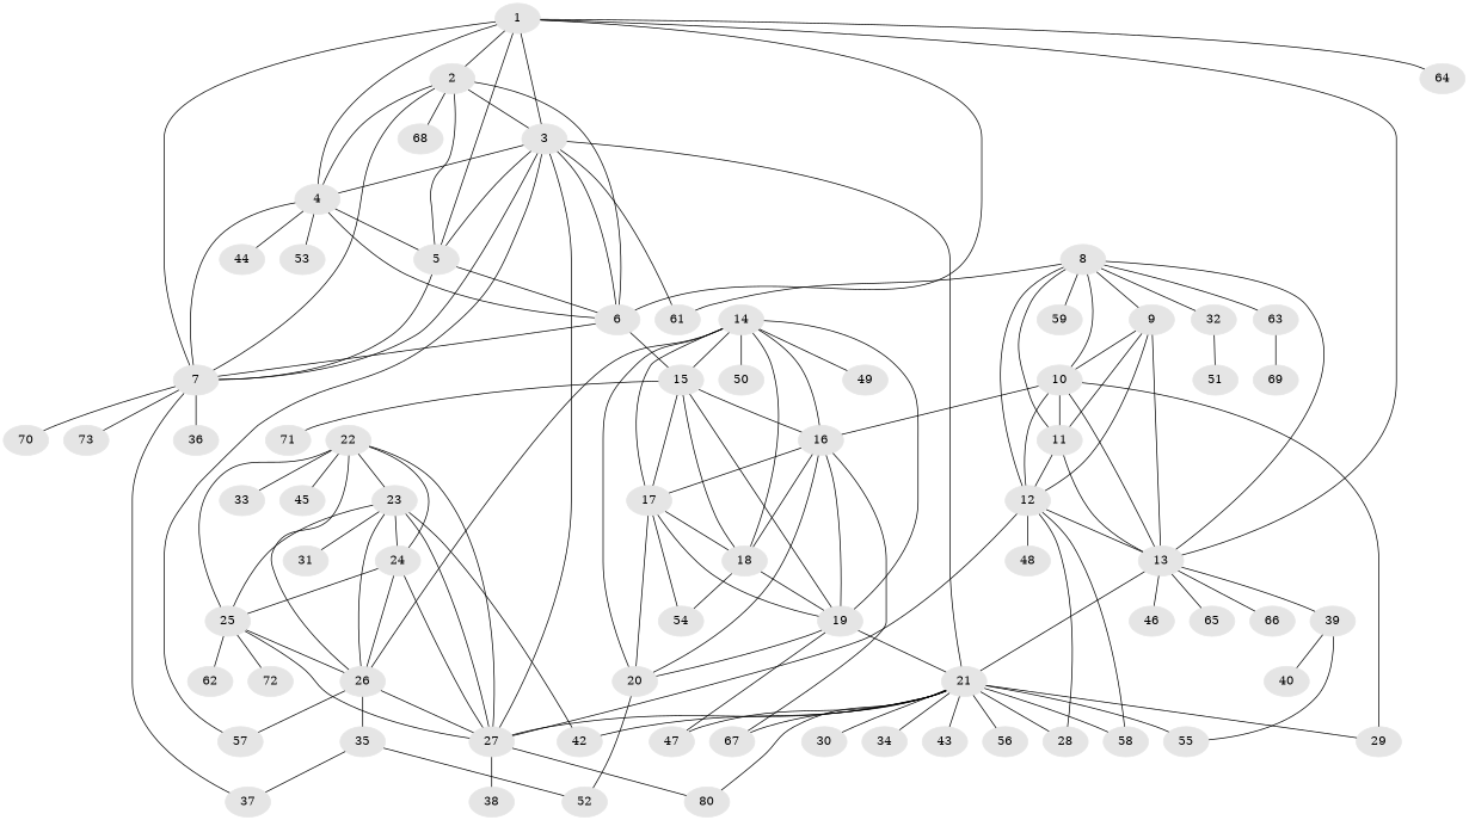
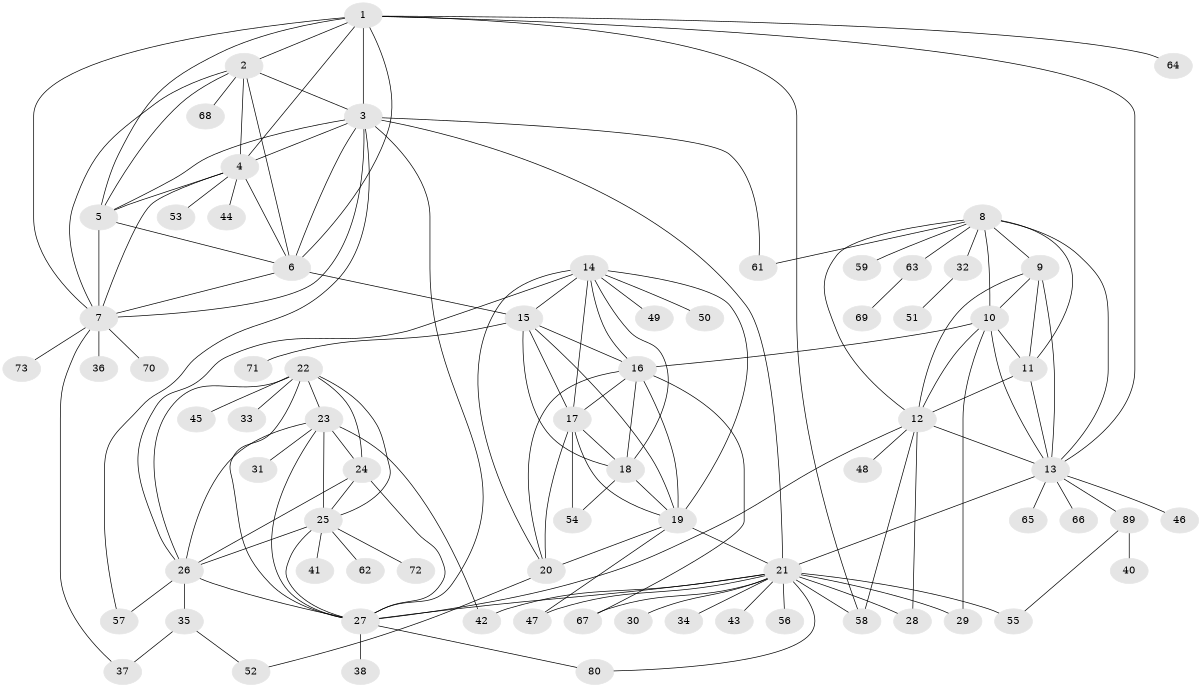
  graph {
    node [color=gray90 style=filled]
    edge [weight=1.0]
    1
    2
    3
    4
    5
    6
    7
    13
    58
    64
    68
    21
    27
    57
    61
    44
    53
    15
    36
    37
    70
    73
-   39
+   39 [label=89]
    46
    65
    66
    29
    28
    67
    47
    30
    34
    42
    43
    55
    56
    n37 [label=80]
    38
    16
    17
    18
    19
    71
    8
    9
    10
    11
    12
    32
    59
    63
    48
    51
    69
    20
    40
    14
    26
    49
    50
    54
    52
    35
    22
    23
    24
    25
    33
    45
    31
+   41
    62
    72
    1 -- 2
    1 -- 3
    1 -- 4
    1 -- 5
    1 -- 6
    1 -- 7
    1 -- 13
+   1 -- 58
    1 -- 64
    2 -- 3
    2 -- 4
    2 -- 5
    2 -- 6
    2 -- 7
    2 -- 68
    3 -- 4
    3 -- 5
    3 -- 6
    3 -- 7
    3 -- 21
    3 -- 27
    3 -- 57
    3 -- 61 [weight=2.0]
    4 -- 5
    4 -- 6
    4 -- 7
    4 -- 44
    4 -- 53
    5 -- 6
    5 -- 7
    6 -- 7
    6 -- 15
    7 -- 36
    7 -- 37
    7 -- 70
    7 -- 73
    13 -- 21
    13 -- 39
    13 -- 46
    13 -- 65
    13 -- 66
    21 -- 58
    21 -- 27
    21 -- 29
    21 -- 28
    21 -- 67
    21 -- 47
    21 -- 30
    21 -- 34
    21 -- 42 [weight=4.0]
    21 -- 43
    21 -- 55 [weight=5.0]
    21 -- 56 [weight=2.0]
    21 -- n37
    27 -- n37
    27 -- 38
    15 -- 16
    15 -- 17
    15 -- 18
    15 -- 19
    15 -- 71
    39 -- 55
    39 -- 40
    16 -- 67
    16 -- 17
    16 -- 18 [weight=4.0]
    16 -- 19
    16 -- 20
    17 -- 18
    17 -- 19
    17 -- 20
    17 -- 54 [weight=2.0]
    18 -- 19
    18 -- 54
    19 -- 21
    19 -- 47
    19 -- 20
    8 -- 13
    8 -- 61
    8 -- 9
    8 -- 10
    8 -- 11 [weight=2.0]
    8 -- 12
    8 -- 32
    8 -- 59
    8 -- 63
    9 -- 13
    9 -- 10
    9 -- 11 [weight=2.0]
    9 -- 12
    10 -- 13
    10 -- 29 [weight=2.0]
    10 -- 16
    10 -- 11 [weight=2.0]
    10 -- 12
    11 -- 13 [weight=2.0]
    11 -- 12 [weight=2.0]
    12 -- 13
    12 -- 58
    12 -- 27
    12 -- 28
    12 -- 48
    32 -- 51
    63 -- 69
    20 -- 52
    14 -- 15
    14 -- 16
    14 -- 17
    14 -- 18
    14 -- 19
    14 -- 20
    14 -- 26
    14 -- 49
    14 -- 50
    26 -- 27
    26 -- 57
    26 -- 35 [weight=5.0]
    35 -- 37
    35 -- 52
    22 -- 27
    22 -- 26
    22 -- 23 [weight=2.0]
    22 -- 24
    22 -- 25
    22 -- 33 [weight=4.0]
    22 -- 45
    23 -- 27 [weight=2.0]
    23 -- 42
    23 -- 26 [weight=2.0]
    23 -- 24 [weight=2.0]
    23 -- 25 [weight=2.0]
    23 -- 31
    24 -- 27
    24 -- 26
    24 -- 25
    25 -- 27
    25 -- 26
+   25 -- 41
    25 -- 62
    25 -- 72
  }
